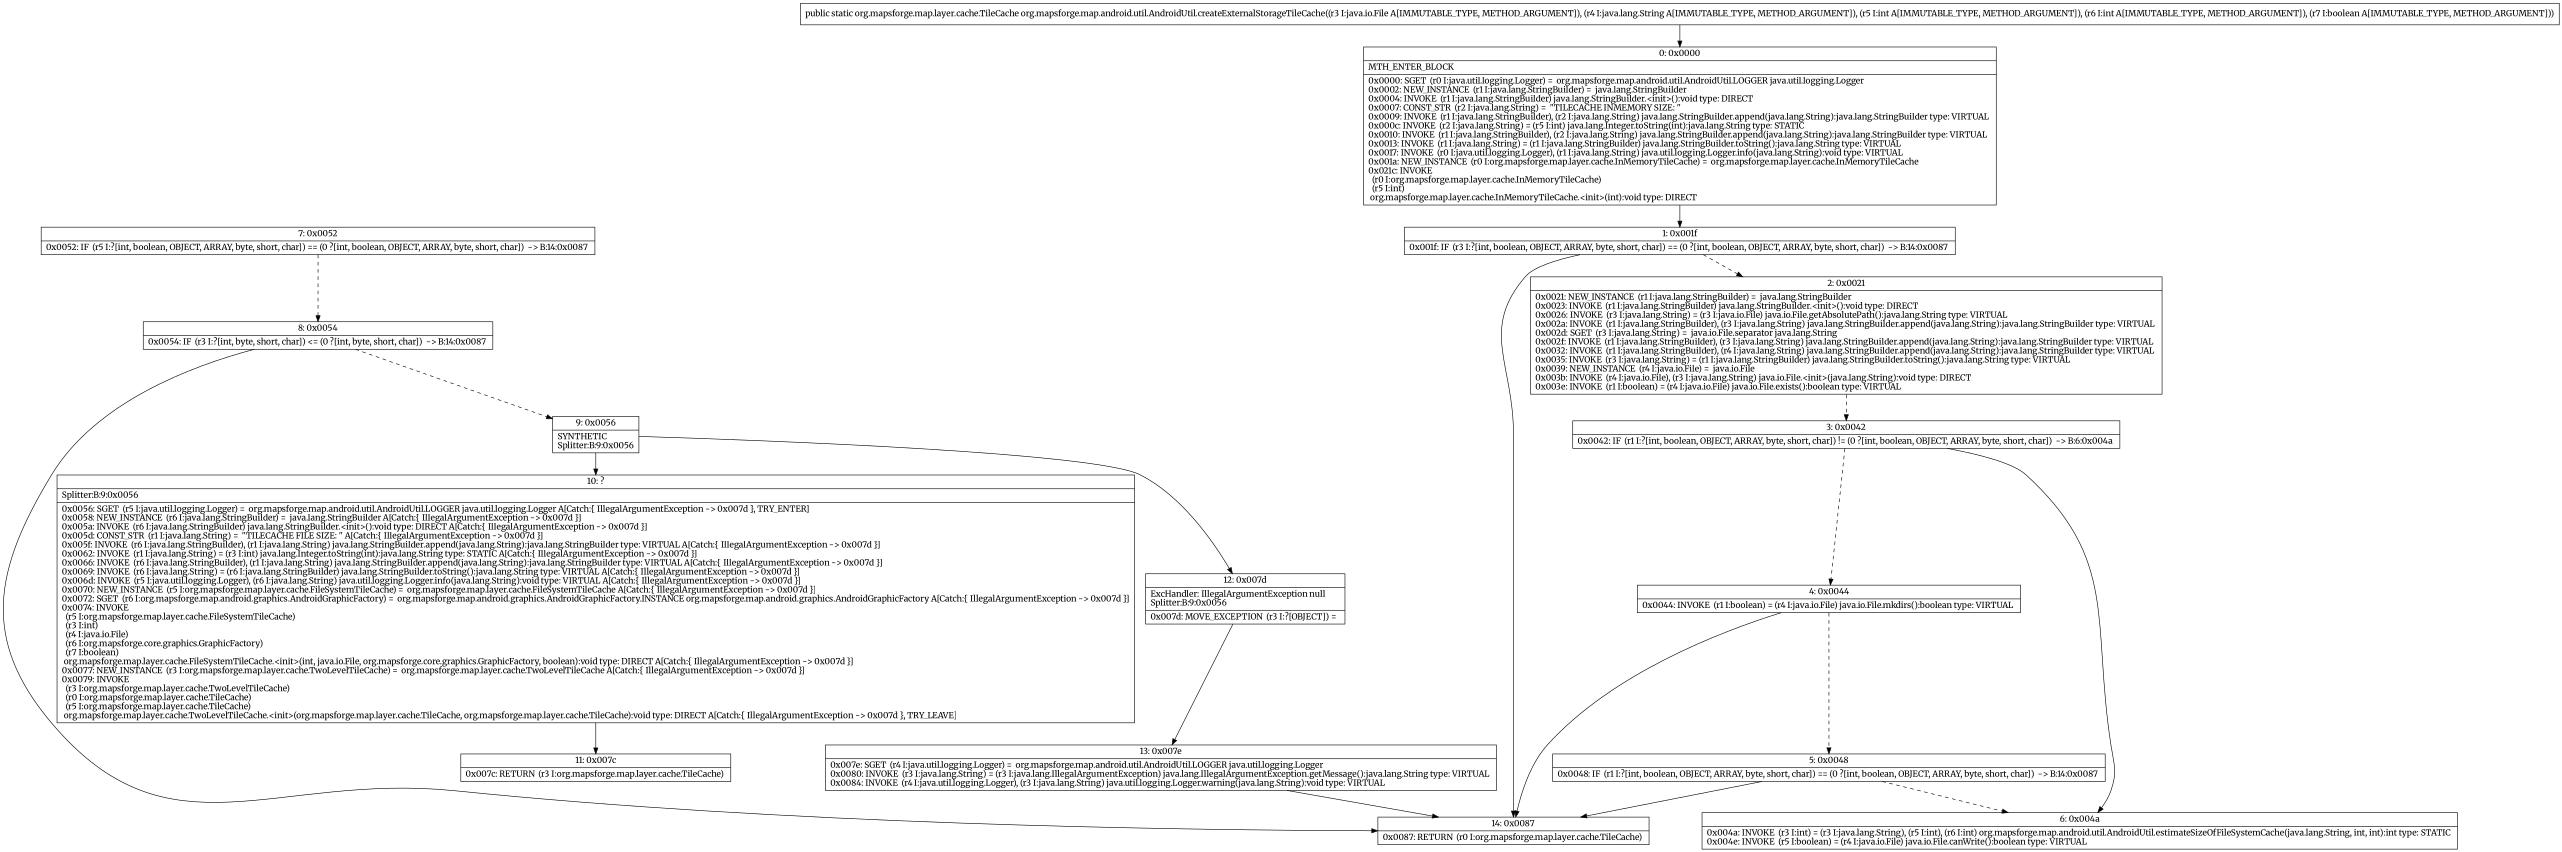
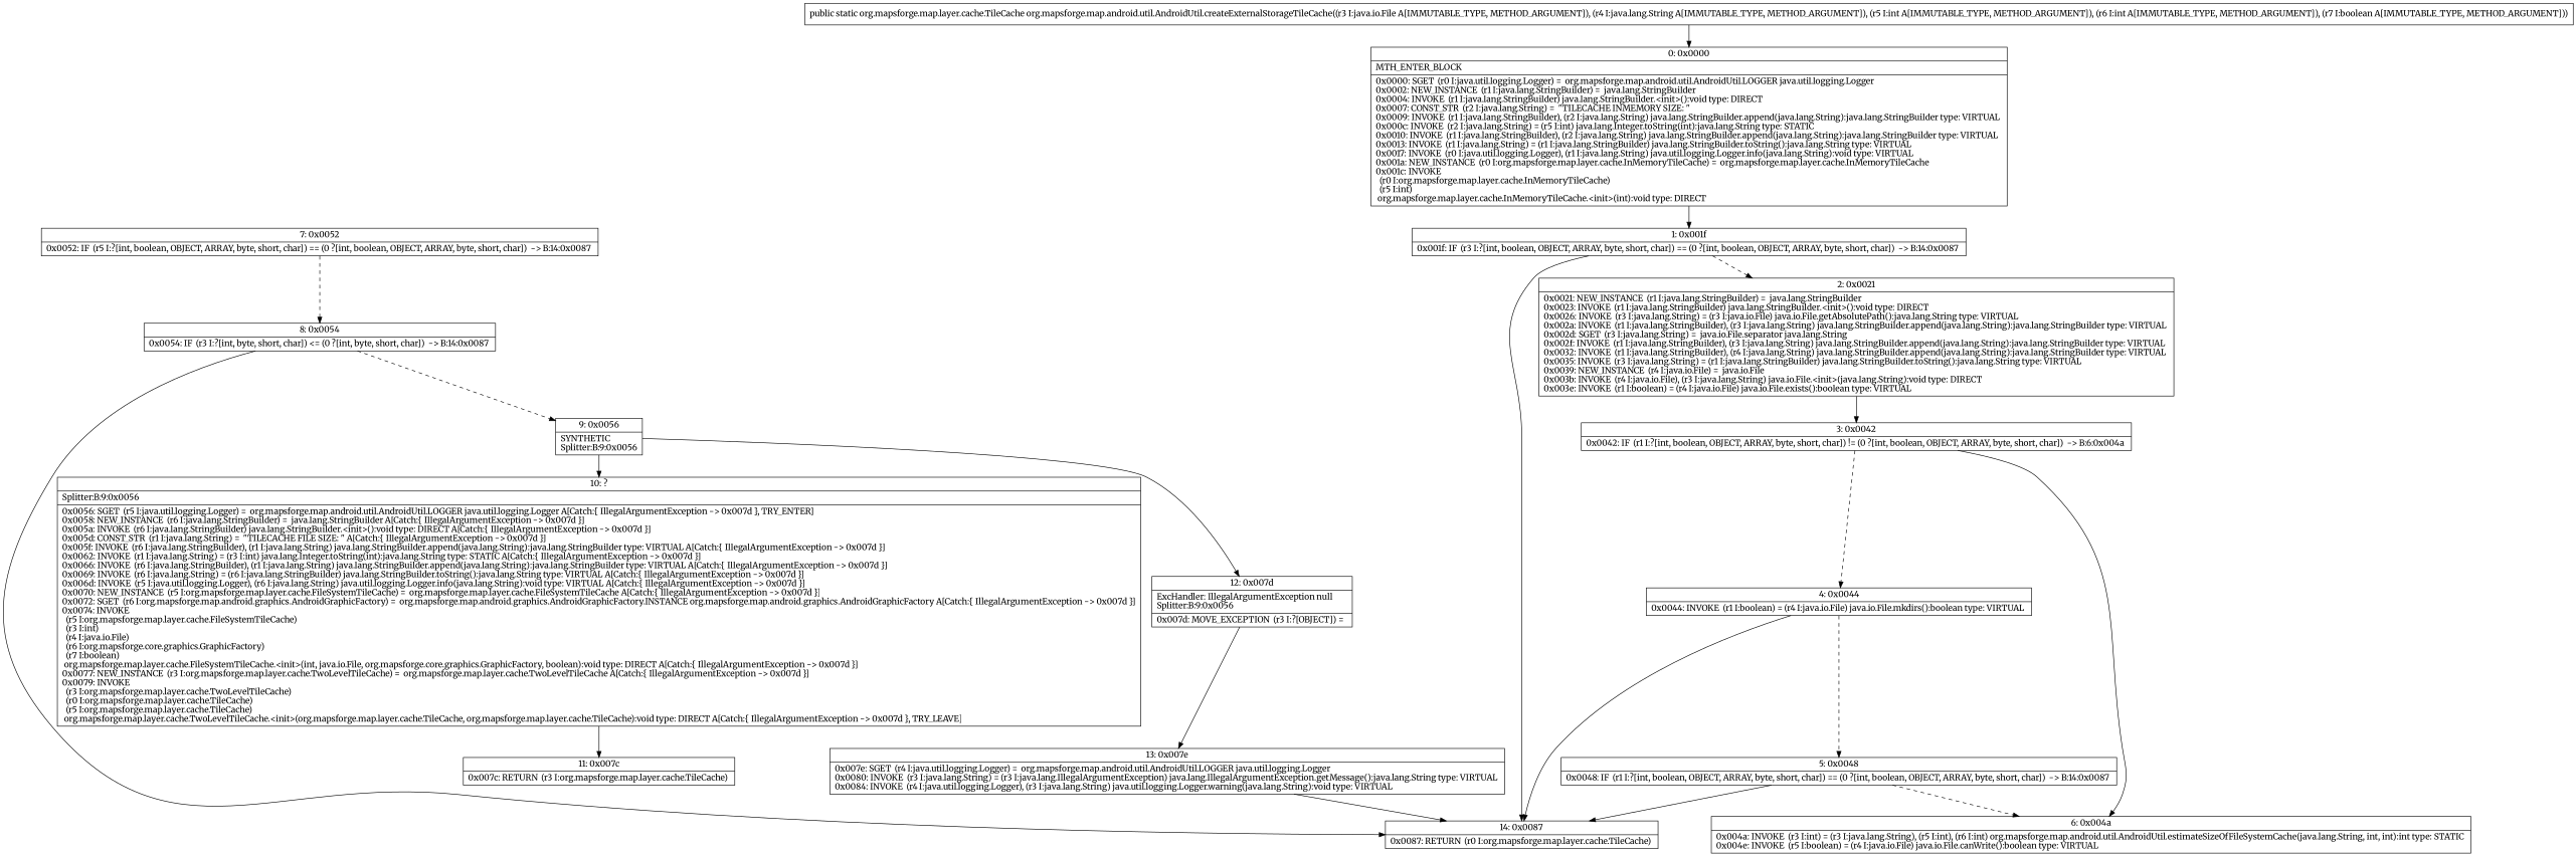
  digraph {
    fontname=Merriweather
    node [fontname=Merriweather shape=record]
    edge [fontname=Merriweather]
-   n1 [label="{0\:\ 0x0000|MTH_ENTER_BLOCK\l|0x0000: SGET  (r0 I:java.util.logging.Logger) =  org.mapsforge.map.android.util.AndroidUtil.LOGGER java.util.logging.Logger \l0x0002: NEW_INSTANCE  (r1 I:java.lang.StringBuilder) =  java.lang.StringBuilder \l0x0004: INVOKE  (r1 I:java.lang.StringBuilder) java.lang.StringBuilder.\<init\>():void type: DIRECT \l0x0007: CONST_STR  (r2 I:java.lang.String) =  \"TILECACHE INMEMORY SIZE: \" \l0x0009: INVOKE  (r1 I:java.lang.StringBuilder), (r2 I:java.lang.String) java.lang.StringBuilder.append(java.lang.String):java.lang.StringBuilder type: VIRTUAL \l0x000c: INVOKE  (r2 I:java.lang.String) = (r5 I:int) java.lang.Integer.toString(int):java.lang.String type: STATIC \l0x0010: INVOKE  (r1 I:java.lang.StringBuilder), (r2 I:java.lang.String) java.lang.StringBuilder.append(java.lang.String):java.lang.StringBuilder type: VIRTUAL \l0x0013: INVOKE  (r1 I:java.lang.String) = (r1 I:java.lang.StringBuilder) java.lang.StringBuilder.toString():java.lang.String type: VIRTUAL \l0x0017: INVOKE  (r0 I:java.util.logging.Logger), (r1 I:java.lang.String) java.util.logging.Logger.info(java.lang.String):void type: VIRTUAL \l0x001a: NEW_INSTANCE  (r0 I:org.mapsforge.map.layer.cache.InMemoryTileCache) =  org.mapsforge.map.layer.cache.InMemoryTileCache \l0x021c: INVOKE  \l  (r0 I:org.mapsforge.map.layer.cache.InMemoryTileCache)\l  (r5 I:int)\l org.mapsforge.map.layer.cache.InMemoryTileCache.\<init\>(int):void type: DIRECT \l}"]
+   n1 [label="{0\:\ 0x0000|MTH_ENTER_BLOCK\l|0x0000: SGET  (r0 I:java.util.logging.Logger) =  org.mapsforge.map.android.util.AndroidUtil.LOGGER java.util.logging.Logger \l0x0002: NEW_INSTANCE  (r1 I:java.lang.StringBuilder) =  java.lang.StringBuilder \l0x0004: INVOKE  (r1 I:java.lang.StringBuilder) java.lang.StringBuilder.\<init\>():void type: DIRECT \l0x0007: CONST_STR  (r2 I:java.lang.String) =  \"TILECACHE INMEMORY SIZE: \" \l0x0009: INVOKE  (r1 I:java.lang.StringBuilder), (r2 I:java.lang.String) java.lang.StringBuilder.append(java.lang.String):java.lang.StringBuilder type: VIRTUAL \l0x000c: INVOKE  (r2 I:java.lang.String) = (r5 I:int) java.lang.Integer.toString(int):java.lang.String type: STATIC \l0x0010: INVOKE  (r1 I:java.lang.StringBuilder), (r2 I:java.lang.String) java.lang.StringBuilder.append(java.lang.String):java.lang.StringBuilder type: VIRTUAL \l0x0013: INVOKE  (r1 I:java.lang.String) = (r1 I:java.lang.StringBuilder) java.lang.StringBuilder.toString():java.lang.String type: VIRTUAL \l0x0017: INVOKE  (r0 I:java.util.logging.Logger), (r1 I:java.lang.String) java.util.logging.Logger.info(java.lang.String):void type: VIRTUAL \l0x001a: NEW_INSTANCE  (r0 I:org.mapsforge.map.layer.cache.InMemoryTileCache) =  org.mapsforge.map.layer.cache.InMemoryTileCache \l0x001c: INVOKE  \l  (r0 I:org.mapsforge.map.layer.cache.InMemoryTileCache)\l  (r5 I:int)\l org.mapsforge.map.layer.cache.InMemoryTileCache.\<init\>(int):void type: DIRECT \l}"]
    n2 [label="{1\:\ 0x001f|0x001f: IF  (r3 I:?[int, boolean, OBJECT, ARRAY, byte, short, char]) == (0 ?[int, boolean, OBJECT, ARRAY, byte, short, char])  \-\> B:14:0x0087 \l}"]
    n3 [label="{2\:\ 0x0021|0x0021: NEW_INSTANCE  (r1 I:java.lang.StringBuilder) =  java.lang.StringBuilder \l0x0023: INVOKE  (r1 I:java.lang.StringBuilder) java.lang.StringBuilder.\<init\>():void type: DIRECT \l0x0026: INVOKE  (r3 I:java.lang.String) = (r3 I:java.io.File) java.io.File.getAbsolutePath():java.lang.String type: VIRTUAL \l0x002a: INVOKE  (r1 I:java.lang.StringBuilder), (r3 I:java.lang.String) java.lang.StringBuilder.append(java.lang.String):java.lang.StringBuilder type: VIRTUAL \l0x002d: SGET  (r3 I:java.lang.String) =  java.io.File.separator java.lang.String \l0x002f: INVOKE  (r1 I:java.lang.StringBuilder), (r3 I:java.lang.String) java.lang.StringBuilder.append(java.lang.String):java.lang.StringBuilder type: VIRTUAL \l0x0032: INVOKE  (r1 I:java.lang.StringBuilder), (r4 I:java.lang.String) java.lang.StringBuilder.append(java.lang.String):java.lang.StringBuilder type: VIRTUAL \l0x0035: INVOKE  (r3 I:java.lang.String) = (r1 I:java.lang.StringBuilder) java.lang.StringBuilder.toString():java.lang.String type: VIRTUAL \l0x0039: NEW_INSTANCE  (r4 I:java.io.File) =  java.io.File \l0x003b: INVOKE  (r4 I:java.io.File), (r3 I:java.lang.String) java.io.File.\<init\>(java.lang.String):void type: DIRECT \l0x003e: INVOKE  (r1 I:boolean) = (r4 I:java.io.File) java.io.File.exists():boolean type: VIRTUAL \l}"]
    n4 [label="{14\:\ 0x0087|0x0087: RETURN  (r0 I:org.mapsforge.map.layer.cache.TileCache) \l}"]
    n5 [label="{3\:\ 0x0042|0x0042: IF  (r1 I:?[int, boolean, OBJECT, ARRAY, byte, short, char]) != (0 ?[int, boolean, OBJECT, ARRAY, byte, short, char])  \-\> B:6:0x004a \l}"]
    n6 [label="{4\:\ 0x0044|0x0044: INVOKE  (r1 I:boolean) = (r4 I:java.io.File) java.io.File.mkdirs():boolean type: VIRTUAL \l}"]
    n7 [label="{6\:\ 0x004a|0x004a: INVOKE  (r3 I:int) = (r3 I:java.lang.String), (r5 I:int), (r6 I:int) org.mapsforge.map.android.util.AndroidUtil.estimateSizeOfFileSystemCache(java.lang.String, int, int):int type: STATIC \l0x004e: INVOKE  (r5 I:boolean) = (r4 I:java.io.File) java.io.File.canWrite():boolean type: VIRTUAL \l}"]
    n8 [label="{5\:\ 0x0048|0x0048: IF  (r1 I:?[int, boolean, OBJECT, ARRAY, byte, short, char]) == (0 ?[int, boolean, OBJECT, ARRAY, byte, short, char])  \-\> B:14:0x0087 \l}"]
    n9 [label="{7\:\ 0x0052|0x0052: IF  (r5 I:?[int, boolean, OBJECT, ARRAY, byte, short, char]) == (0 ?[int, boolean, OBJECT, ARRAY, byte, short, char])  \-\> B:14:0x0087 \l}"]
    n10 [label="{8\:\ 0x0054|0x0054: IF  (r3 I:?[int, byte, short, char]) \<= (0 ?[int, byte, short, char])  \-\> B:14:0x0087 \l}"]
    n11 [label="{9\:\ 0x0056|SYNTHETIC\lSplitter:B:9:0x0056\l}"]
    n12 [label="{10\:\ ?|Splitter:B:9:0x0056\l|0x0056: SGET  (r5 I:java.util.logging.Logger) =  org.mapsforge.map.android.util.AndroidUtil.LOGGER java.util.logging.Logger A[Catch:\{ IllegalArgumentException \-\> 0x007d \}, TRY_ENTER]\l0x0058: NEW_INSTANCE  (r6 I:java.lang.StringBuilder) =  java.lang.StringBuilder A[Catch:\{ IllegalArgumentException \-\> 0x007d \}]\l0x005a: INVOKE  (r6 I:java.lang.StringBuilder) java.lang.StringBuilder.\<init\>():void type: DIRECT A[Catch:\{ IllegalArgumentException \-\> 0x007d \}]\l0x005d: CONST_STR  (r1 I:java.lang.String) =  \"TILECACHE FILE SIZE: \" A[Catch:\{ IllegalArgumentException \-\> 0x007d \}]\l0x005f: INVOKE  (r6 I:java.lang.StringBuilder), (r1 I:java.lang.String) java.lang.StringBuilder.append(java.lang.String):java.lang.StringBuilder type: VIRTUAL A[Catch:\{ IllegalArgumentException \-\> 0x007d \}]\l0x0062: INVOKE  (r1 I:java.lang.String) = (r3 I:int) java.lang.Integer.toString(int):java.lang.String type: STATIC A[Catch:\{ IllegalArgumentException \-\> 0x007d \}]\l0x0066: INVOKE  (r6 I:java.lang.StringBuilder), (r1 I:java.lang.String) java.lang.StringBuilder.append(java.lang.String):java.lang.StringBuilder type: VIRTUAL A[Catch:\{ IllegalArgumentException \-\> 0x007d \}]\l0x0069: INVOKE  (r6 I:java.lang.String) = (r6 I:java.lang.StringBuilder) java.lang.StringBuilder.toString():java.lang.String type: VIRTUAL A[Catch:\{ IllegalArgumentException \-\> 0x007d \}]\l0x006d: INVOKE  (r5 I:java.util.logging.Logger), (r6 I:java.lang.String) java.util.logging.Logger.info(java.lang.String):void type: VIRTUAL A[Catch:\{ IllegalArgumentException \-\> 0x007d \}]\l0x0070: NEW_INSTANCE  (r5 I:org.mapsforge.map.layer.cache.FileSystemTileCache) =  org.mapsforge.map.layer.cache.FileSystemTileCache A[Catch:\{ IllegalArgumentException \-\> 0x007d \}]\l0x0072: SGET  (r6 I:org.mapsforge.map.android.graphics.AndroidGraphicFactory) =  org.mapsforge.map.android.graphics.AndroidGraphicFactory.INSTANCE org.mapsforge.map.android.graphics.AndroidGraphicFactory A[Catch:\{ IllegalArgumentException \-\> 0x007d \}]\l0x0074: INVOKE  \l  (r5 I:org.mapsforge.map.layer.cache.FileSystemTileCache)\l  (r3 I:int)\l  (r4 I:java.io.File)\l  (r6 I:org.mapsforge.core.graphics.GraphicFactory)\l  (r7 I:boolean)\l org.mapsforge.map.layer.cache.FileSystemTileCache.\<init\>(int, java.io.File, org.mapsforge.core.graphics.GraphicFactory, boolean):void type: DIRECT A[Catch:\{ IllegalArgumentException \-\> 0x007d \}]\l0x0077: NEW_INSTANCE  (r3 I:org.mapsforge.map.layer.cache.TwoLevelTileCache) =  org.mapsforge.map.layer.cache.TwoLevelTileCache A[Catch:\{ IllegalArgumentException \-\> 0x007d \}]\l0x0079: INVOKE  \l  (r3 I:org.mapsforge.map.layer.cache.TwoLevelTileCache)\l  (r0 I:org.mapsforge.map.layer.cache.TileCache)\l  (r5 I:org.mapsforge.map.layer.cache.TileCache)\l org.mapsforge.map.layer.cache.TwoLevelTileCache.\<init\>(org.mapsforge.map.layer.cache.TileCache, org.mapsforge.map.layer.cache.TileCache):void type: DIRECT A[Catch:\{ IllegalArgumentException \-\> 0x007d \}, TRY_LEAVE]\l}"]
    n13 [label="{12\:\ 0x007d|ExcHandler: IllegalArgumentException null\lSplitter:B:9:0x0056\l|0x007d: MOVE_EXCEPTION  (r3 I:?[OBJECT]) =  \l}"]
    n14 [label="{11\:\ 0x007c|0x007c: RETURN  (r3 I:org.mapsforge.map.layer.cache.TileCache) \l}"]
    n15 [label="{13\:\ 0x007e|0x007e: SGET  (r4 I:java.util.logging.Logger) =  org.mapsforge.map.android.util.AndroidUtil.LOGGER java.util.logging.Logger \l0x0080: INVOKE  (r3 I:java.lang.String) = (r3 I:java.lang.IllegalArgumentException) java.lang.IllegalArgumentException.getMessage():java.lang.String type: VIRTUAL \l0x0084: INVOKE  (r4 I:java.util.logging.Logger), (r3 I:java.lang.String) java.util.logging.Logger.warning(java.lang.String):void type: VIRTUAL \l}"]
    n16 [label="{public static org.mapsforge.map.layer.cache.TileCache org.mapsforge.map.android.util.AndroidUtil.createExternalStorageTileCache((r3 I:java.io.File A[IMMUTABLE_TYPE, METHOD_ARGUMENT]), (r4 I:java.lang.String A[IMMUTABLE_TYPE, METHOD_ARGUMENT]), (r5 I:int A[IMMUTABLE_TYPE, METHOD_ARGUMENT]), (r6 I:int A[IMMUTABLE_TYPE, METHOD_ARGUMENT]), (r7 I:boolean A[IMMUTABLE_TYPE, METHOD_ARGUMENT])) }"]
    n1 -> n2
    n2 -> n3 [style=dashed]
    n2 -> n4
-   n3 -> n5 [style=dashed]
+   n3 -> n5
    n5 -> n6 [style=dashed]
    n5 -> n7
    n6 -> n4
    n6 -> n8 [style=dashed]
    n8 -> n4
    n8 -> n7 [style=dashed]
    n9 -> n10 [style=dashed]
    n10 -> n4
    n10 -> n11 [style=dashed]
    n11 -> n12
    n11 -> n13
    n12 -> n14
    n13 -> n15
    n15 -> n4
    n16 -> n1
  }
